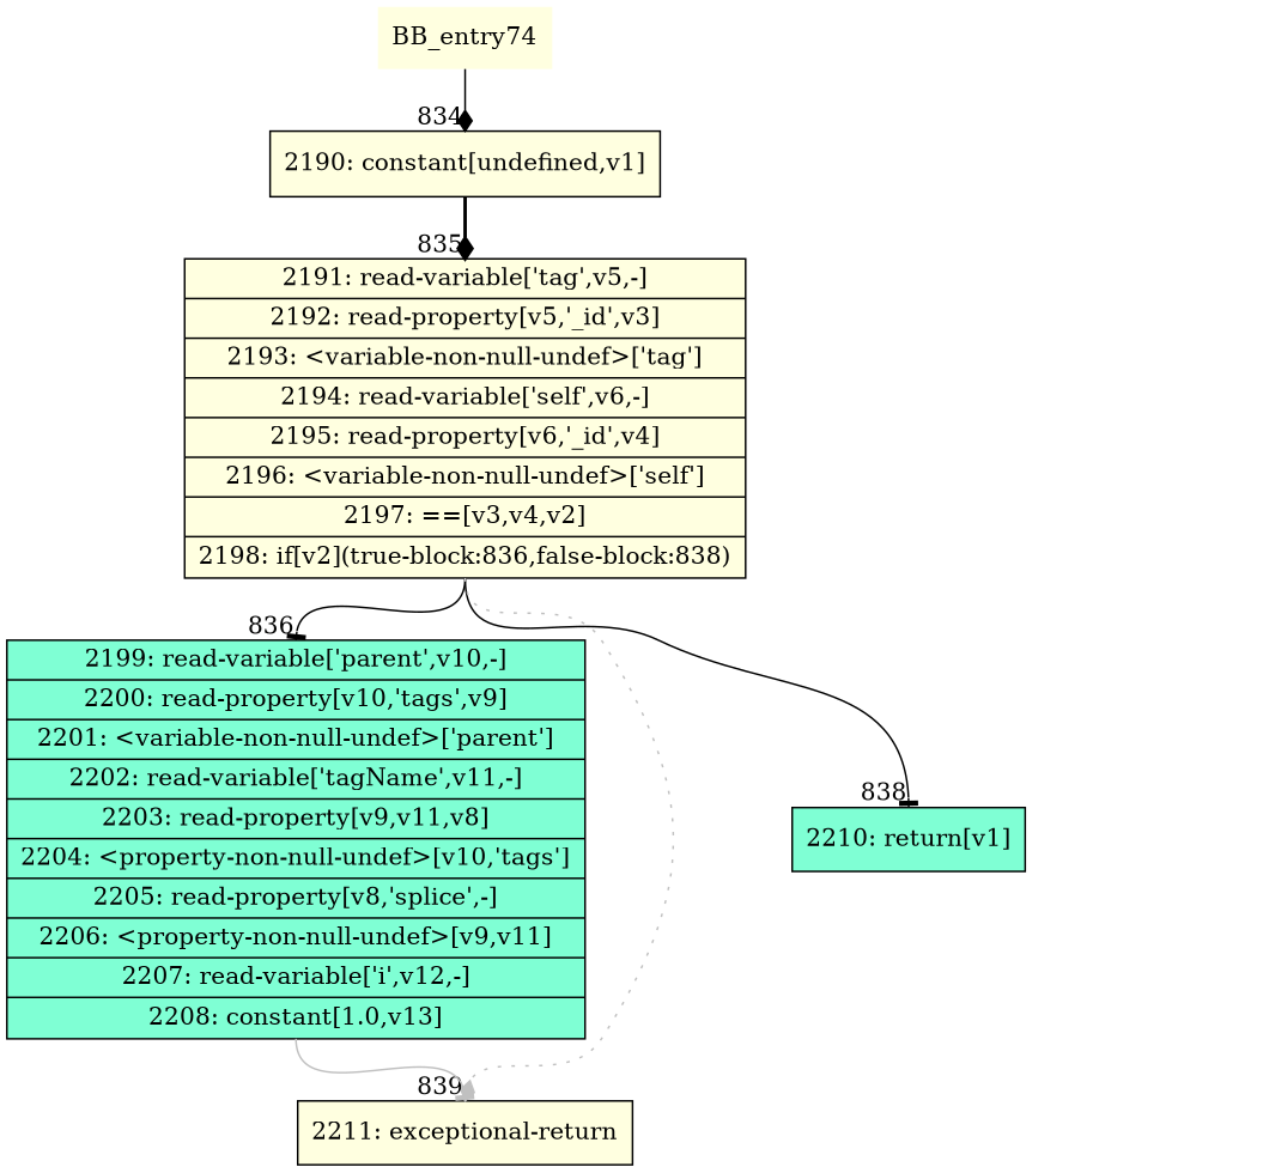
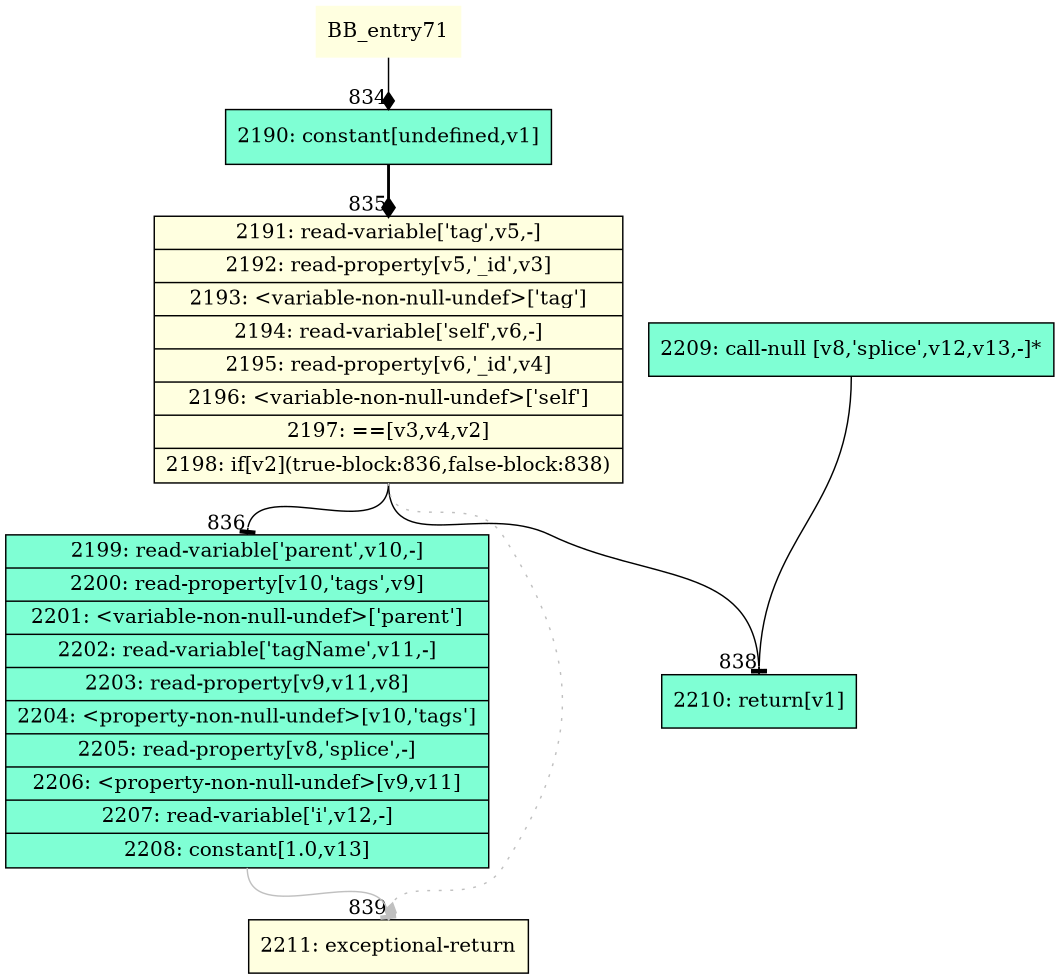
  digraph {
    rankdir=TD
    node [fillcolor=aquamarine shape=record style=filled]
    edge [arrowhead=tee headport=n style=solid tailport=s]
-   BB_entry71 [fillcolor=lightyellow shape=none label=BB_entry74]
-   n2 [fillcolor=lightyellow label="{2190: constant[undefined,v1]}"]
+   BB_entry71 [fillcolor=lightyellow shape=none]
+   n2 [label="{2190: constant[undefined,v1]}"]
    n3 [fillcolor=lightyellow label="{2191: read-variable['tag',v5,-]|2192: read-property[v5,'_id',v3]|2193: \<variable-non-null-undef\>['tag']|2194: read-variable['self',v6,-]|2195: read-property[v6,'_id',v4]|2196: \<variable-non-null-undef\>['self']|2197: ==[v3,v4,v2]|2198: if[v2](true-block:836,false-block:838)}"]
    n4 [label="{2199: read-variable['parent',v10,-]|2200: read-property[v10,'tags',v9]|2201: \<variable-non-null-undef\>['parent']|2202: read-variable['tagName',v11,-]|2203: read-property[v9,v11,v8]|2204: \<property-non-null-undef\>[v10,'tags']|2205: read-property[v8,'splice',-]|2206: \<property-non-null-undef\>[v9,v11]|2207: read-variable['i',v12,-]|2208: constant[1.0,v13]}"]
    n5 [label="{2210: return[v1]}"]
    n6 [fillcolor=lightyellow label="{2211: exceptional-return}"]
+   n7 [label="{2209: call-null [v8,'splice',v12,v13,-]*}"]
    BB_entry71 -> n2 [arrowhead=diamond headlabel="    834"]
    n2 -> n3 [arrowhead=diamond headlabel="      835" style=bold]
    n3 -> n4 [headlabel="      836"]
    n3 -> n5 [headlabel="      838"]
    n3 -> n6 [arrowhead=diamond color=gray headlabel="      839" style=dotted]
    n4 -> n6 [color=gray]
+   n7 -> n5
  }
